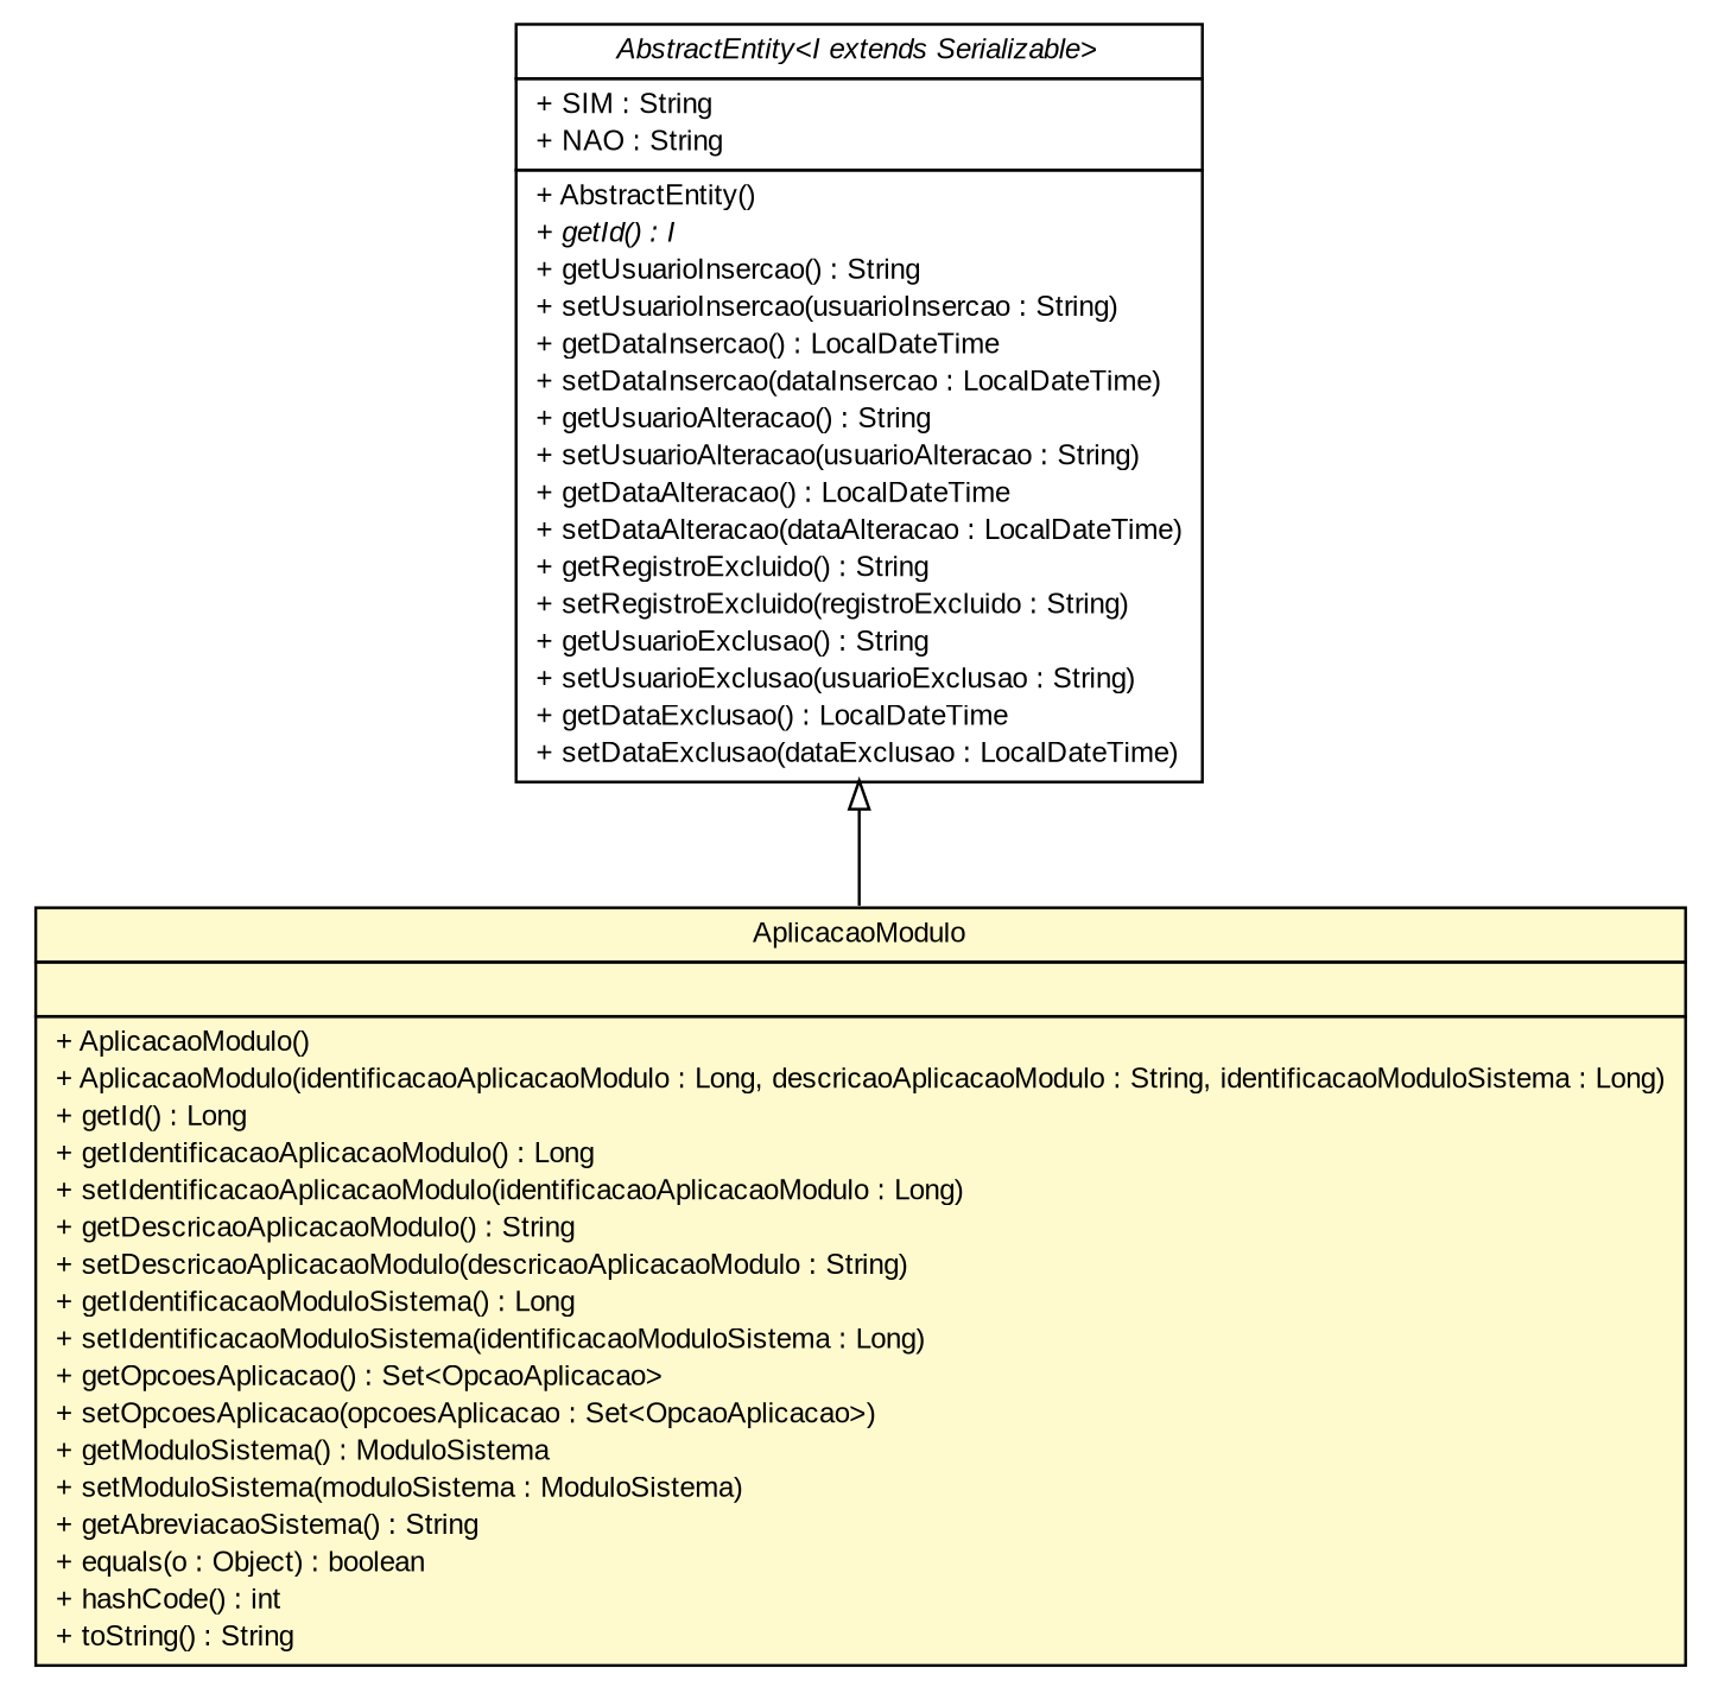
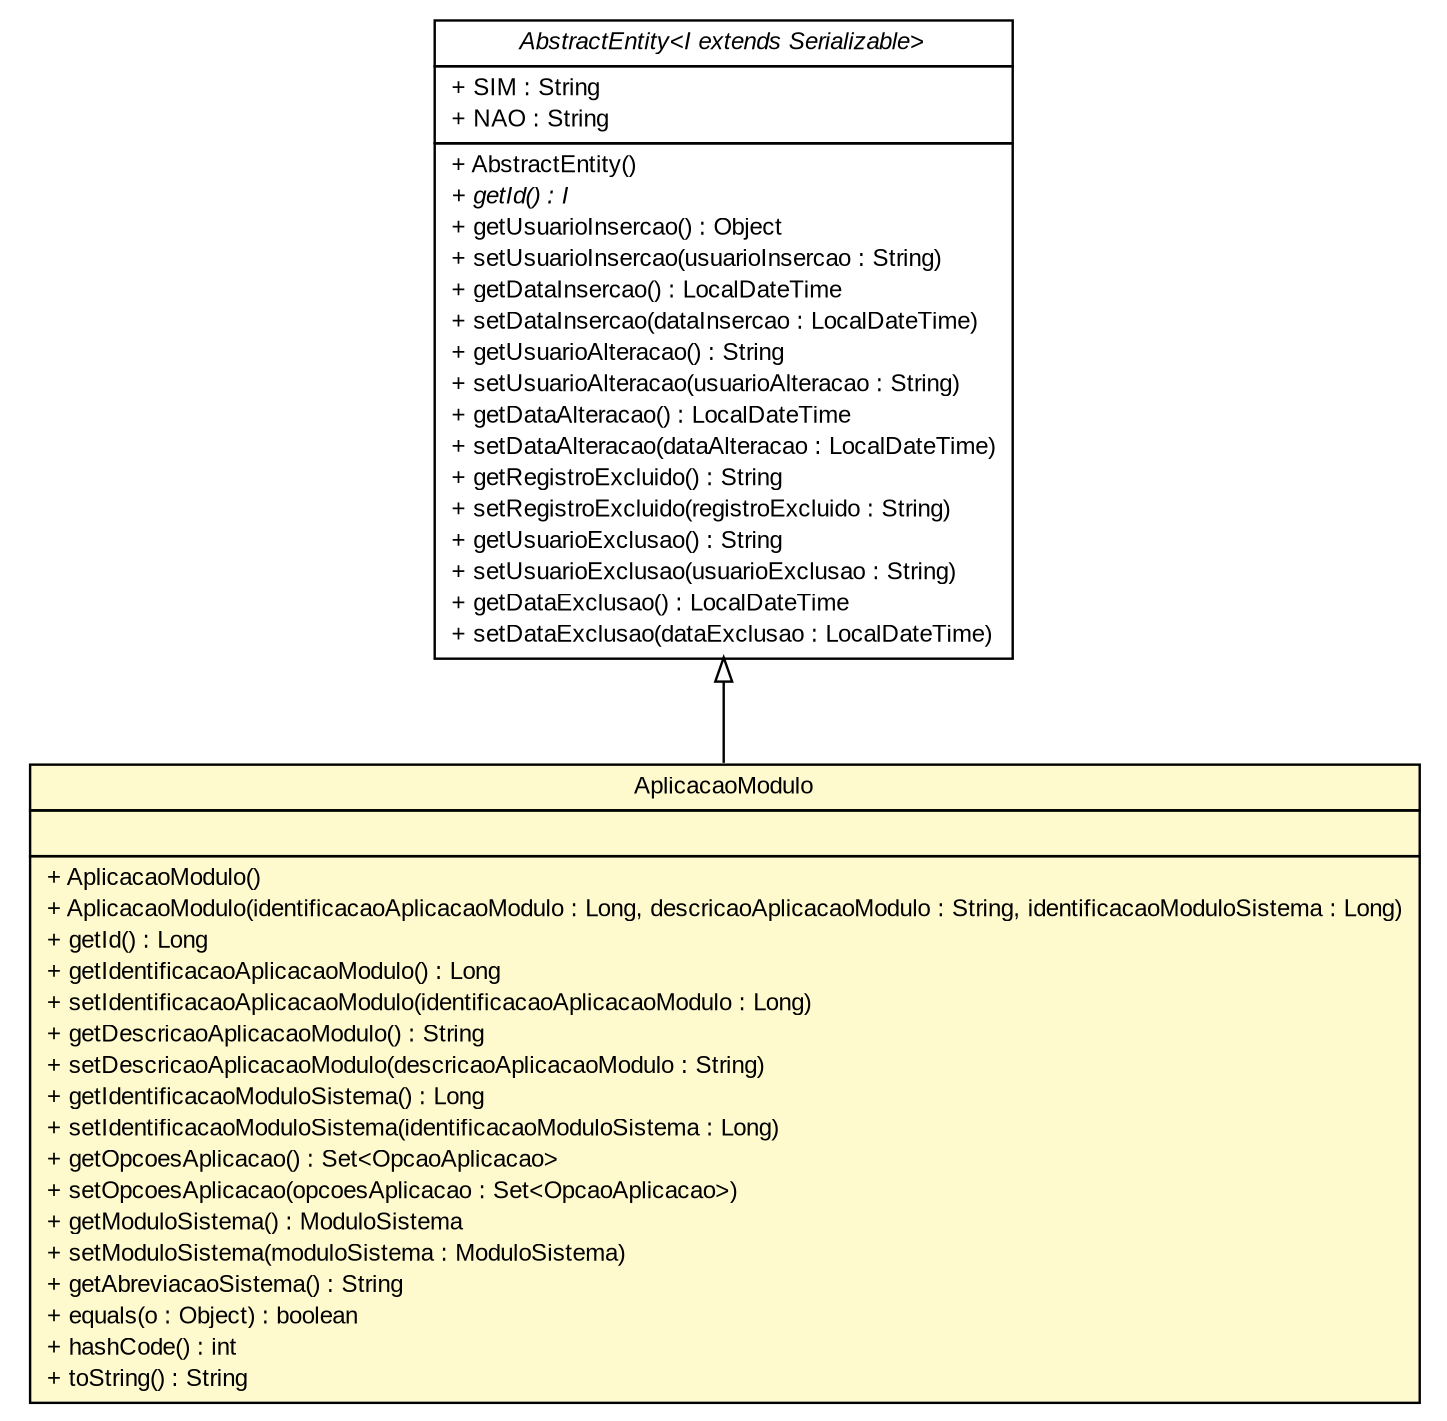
  digraph {
    nodesep=0.25
    ranksep=0.5
    node [fontcolor=black fontname=arial fontsize=10.0 shape=plaintext]
-   n1 [label=<<table title="br.gov.to.sefaz.persistence.entity.AbstractEntity" border="0" cellborder="1" cellspacing="0" cellpadding="2" port="p" href="../../../persistence/entity/AbstractEntity.html"> 		<tr><td><table border="0" cellspacing="0" cellpadding="1"> <tr><td align="center" balign="center"><font face="arial italic"> AbstractEntity&lt;I extends Serializable&gt; </font></td></tr> 		</table></td></tr> 		<tr><td><table border="0" cellspacing="0" cellpadding="1"> <tr><td align="left" balign="left"> + SIM : String </td></tr> <tr><td align="left" balign="left"> + NAO : String </td></tr> 		</table></td></tr> 		<tr><td><table border="0" cellspacing="0" cellpadding="1"> <tr><td align="left" balign="left"> + AbstractEntity() </td></tr> <tr><td align="left" balign="left"><font face="arial italic" point-size="10.0"> + getId() : I </font></td></tr> <tr><td align="left" balign="left"> + getUsuarioInsercao() : String </td></tr> <tr><td align="left" balign="left"> + setUsuarioInsercao(usuarioInsercao : String) </td></tr> <tr><td align="left" balign="left"> + getDataInsercao() : LocalDateTime </td></tr> <tr><td align="left" balign="left"> + setDataInsercao(dataInsercao : LocalDateTime) </td></tr> <tr><td align="left" balign="left"> + getUsuarioAlteracao() : String </td></tr> <tr><td align="left" balign="left"> + setUsuarioAlteracao(usuarioAlteracao : String) </td></tr> <tr><td align="left" balign="left"> + getDataAlteracao() : LocalDateTime </td></tr> <tr><td align="left" balign="left"> + setDataAlteracao(dataAlteracao : LocalDateTime) </td></tr> <tr><td align="left" balign="left"> + getRegistroExcluido() : String </td></tr> <tr><td align="left" balign="left"> + setRegistroExcluido(registroExcluido : String) </td></tr> <tr><td align="left" balign="left"> + getUsuarioExclusao() : String </td></tr> <tr><td align="left" balign="left"> + setUsuarioExclusao(usuarioExclusao : String) </td></tr> <tr><td align="left" balign="left"> + getDataExclusao() : LocalDateTime </td></tr> <tr><td align="left" balign="left"> + setDataExclusao(dataExclusao : LocalDateTime) </td></tr> 		</table></td></tr> 		</table>>]
+   n1 [label=<<table title="br.gov.to.sefaz.persistence.entity.AbstractEntity" border="0" cellborder="1" cellspacing="0" cellpadding="2" port="p" href="../../../persistence/entity/AbstractEntity.html"> 		<tr><td><table border="0" cellspacing="0" cellpadding="1"> <tr><td align="center" balign="center"><font face="arial italic"> AbstractEntity&lt;I extends Serializable&gt; </font></td></tr> 		</table></td></tr> 		<tr><td><table border="0" cellspacing="0" cellpadding="1"> <tr><td align="left" balign="left"> + SIM : String </td></tr> <tr><td align="left" balign="left"> + NAO : String </td></tr> 		</table></td></tr> 		<tr><td><table border="0" cellspacing="0" cellpadding="1"> <tr><td align="left" balign="left"> + AbstractEntity() </td></tr> <tr><td align="left" balign="left"><font face="arial italic" point-size="10.0"> + getId() : I </font></td></tr> <tr><td align="left" balign="left"> + getUsuarioInsercao() : Object </td></tr> <tr><td align="left" balign="left"> + setUsuarioInsercao(usuarioInsercao : String) </td></tr> <tr><td align="left" balign="left"> + getDataInsercao() : LocalDateTime </td></tr> <tr><td align="left" balign="left"> + setDataInsercao(dataInsercao : LocalDateTime) </td></tr> <tr><td align="left" balign="left"> + getUsuarioAlteracao() : String </td></tr> <tr><td align="left" balign="left"> + setUsuarioAlteracao(usuarioAlteracao : String) </td></tr> <tr><td align="left" balign="left"> + getDataAlteracao() : LocalDateTime </td></tr> <tr><td align="left" balign="left"> + setDataAlteracao(dataAlteracao : LocalDateTime) </td></tr> <tr><td align="left" balign="left"> + getRegistroExcluido() : String </td></tr> <tr><td align="left" balign="left"> + setRegistroExcluido(registroExcluido : String) </td></tr> <tr><td align="left" balign="left"> + getUsuarioExclusao() : String </td></tr> <tr><td align="left" balign="left"> + setUsuarioExclusao(usuarioExclusao : String) </td></tr> <tr><td align="left" balign="left"> + getDataExclusao() : LocalDateTime </td></tr> <tr><td align="left" balign="left"> + setDataExclusao(dataExclusao : LocalDateTime) </td></tr> 		</table></td></tr> 		</table>>]
    n2 [label=<<table title="br.gov.to.sefaz.seg.persistence.entity.AplicacaoModulo" border="0" cellborder="1" cellspacing="0" cellpadding="2" port="p" bgcolor="lemonChiffon" href="./AplicacaoModulo.html"> 		<tr><td><table border="0" cellspacing="0" cellpadding="1"> <tr><td align="center" balign="center"> AplicacaoModulo </td></tr> 		</table></td></tr> 		<tr><td><table border="0" cellspacing="0" cellpadding="1"> <tr><td align="left" balign="left">  </td></tr> 		</table></td></tr> 		<tr><td><table border="0" cellspacing="0" cellpadding="1"> <tr><td align="left" balign="left"> + AplicacaoModulo() </td></tr> <tr><td align="left" balign="left"> + AplicacaoModulo(identificacaoAplicacaoModulo : Long, descricaoAplicacaoModulo : String, identificacaoModuloSistema : Long) </td></tr> <tr><td align="left" balign="left"> + getId() : Long </td></tr> <tr><td align="left" balign="left"> + getIdentificacaoAplicacaoModulo() : Long </td></tr> <tr><td align="left" balign="left"> + setIdentificacaoAplicacaoModulo(identificacaoAplicacaoModulo : Long) </td></tr> <tr><td align="left" balign="left"> + getDescricaoAplicacaoModulo() : String </td></tr> <tr><td align="left" balign="left"> + setDescricaoAplicacaoModulo(descricaoAplicacaoModulo : String) </td></tr> <tr><td align="left" balign="left"> + getIdentificacaoModuloSistema() : Long </td></tr> <tr><td align="left" balign="left"> + setIdentificacaoModuloSistema(identificacaoModuloSistema : Long) </td></tr> <tr><td align="left" balign="left"> + getOpcoesAplicacao() : Set&lt;OpcaoAplicacao&gt; </td></tr> <tr><td align="left" balign="left"> + setOpcoesAplicacao(opcoesAplicacao : Set&lt;OpcaoAplicacao&gt;) </td></tr> <tr><td align="left" balign="left"> + getModuloSistema() : ModuloSistema </td></tr> <tr><td align="left" balign="left"> + setModuloSistema(moduloSistema : ModuloSistema) </td></tr> <tr><td align="left" balign="left"> + getAbreviacaoSistema() : String </td></tr> <tr><td align="left" balign="left"> + equals(o : Object) : boolean </td></tr> <tr><td align="left" balign="left"> + hashCode() : int </td></tr> <tr><td align="left" balign="left"> + toString() : String </td></tr> 		</table></td></tr> 		</table>>]
    n1 -> n2 [arrowtail=empty dir=back fontname=arial fontsize=10 headport=p labelfontname=arial labelfontsize=10 tailport=p]
  }
